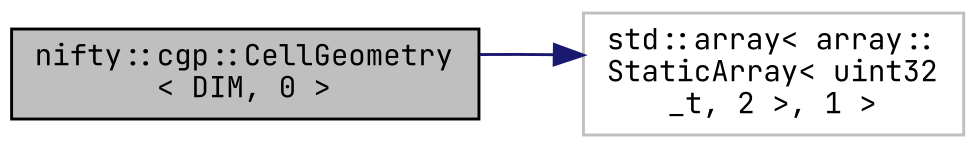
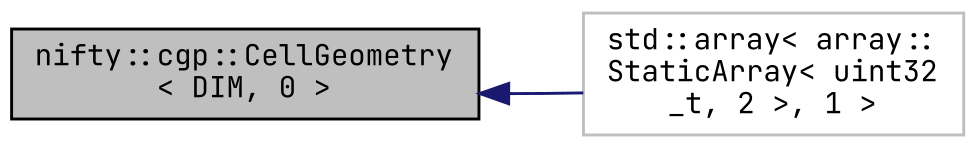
  digraph {
    rankdir=LR
    fontname="JetBrains Mono"
    node [fontname="JetBrains Mono" fontsize=10 shape=record style=filled]
    n1 [color=black fillcolor=grey75 fontcolor=black height=0.2 label="nifty::cgp::CellGeometry\l\< DIM, 0 \>" width=0.4]
    n2 [color=grey75 fillcolor=white height=0.2 label="std::array\< array::\lStaticArray\< uint32\l_t, 2 \>, 1 \>" width=0.4]
-   n2 -> n1 [color=midnightblue dir=back fontname="JetBrains Mono" fontsize=10 labelfontname=Helvetica labelfontsize=10 style=solid]
+   n1 -> n2 [color=midnightblue dir=back fontname="JetBrains Mono" fontsize=10 labelfontname=Helvetica labelfontsize=10 style=solid]
  }
